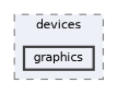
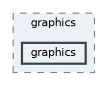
  digraph {
    compound=true
    n1 [color=grey25 fillcolor="#edf0f7" fontname=Helvetica fontsize=10 height=0.2 label=graphics shape=box style="filled,bold" width=0.4]
    subgraph cluster_1 {
      bgcolor="#edf0f7"
      fontname=Helvetica
      fontsize=10
-     label=devices
+     label=graphics
      pencolor=grey50
      style="filled,dashed"
      n1
    }
  }
